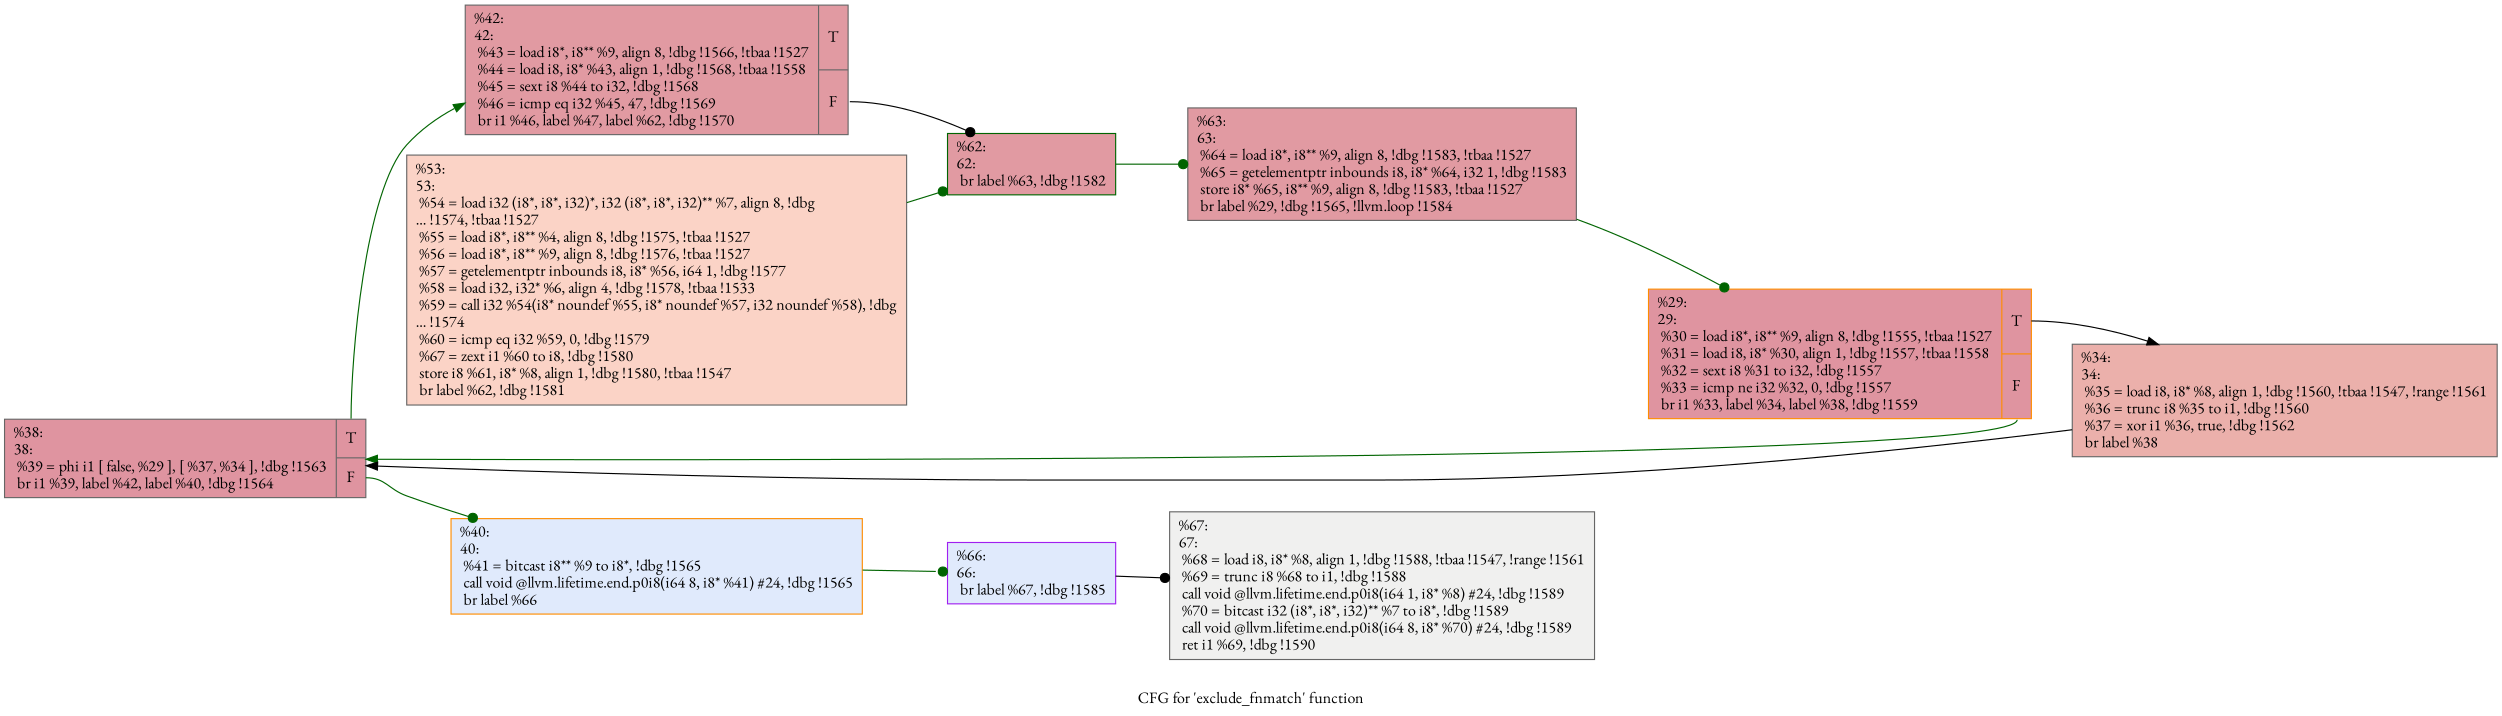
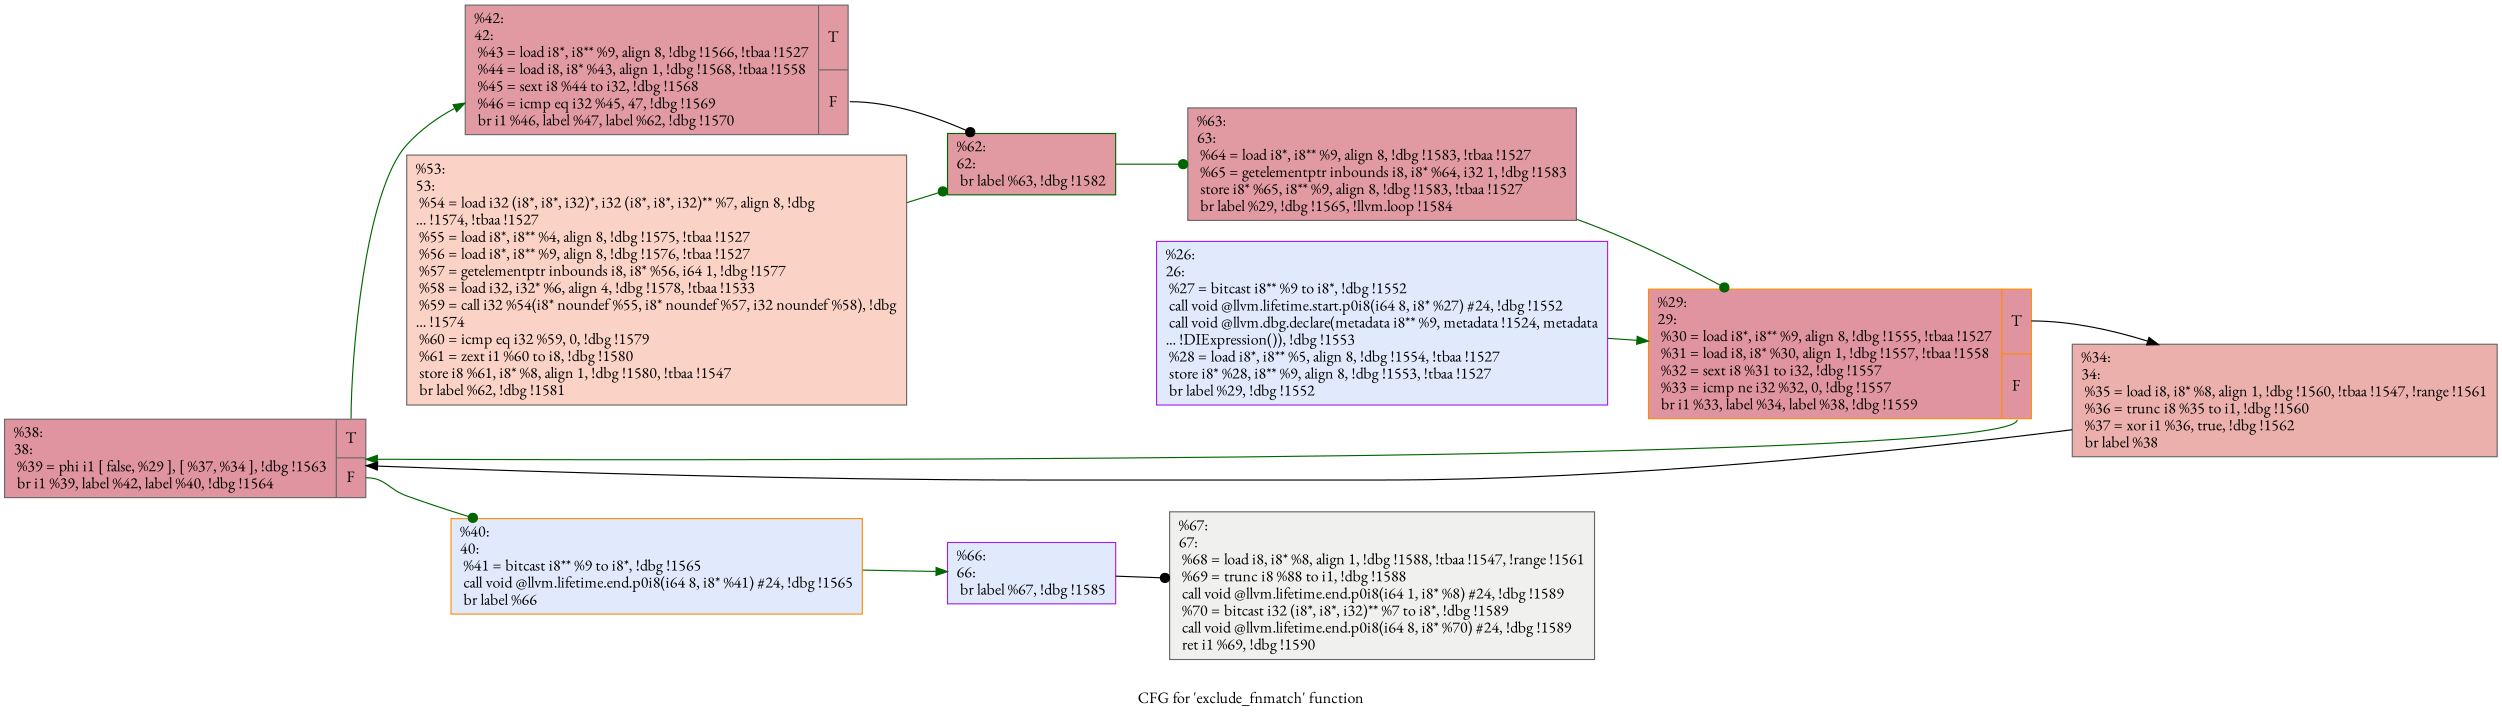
  digraph {
    fontname="EB Garamond"
    label="CFG for 'exclude_fnmatch' function"
    rankdir=LR
    node [color=gray40 fillcolor="#b9d0f970" fontname="EB Garamond" shape=record style=filled]
    edge [arrowhead=normal color=darkgreen fontname="EB Garamond"]
-   n1 [fillcolor="#dedcdb70" label="{%67:\l67:                                               \l  %68 = load i8, i8* %8, align 1, !dbg !1588, !tbaa !1547, !range !1561\l  %69 = trunc i8 %68 to i1, !dbg !1588\l  call void @llvm.lifetime.end.p0i8(i64 1, i8* %8) #24, !dbg !1589\l  %70 = bitcast i32 (i8*, i8*, i32)** %7 to i8*, !dbg !1589\l  call void @llvm.lifetime.end.p0i8(i64 8, i8* %70) #24, !dbg !1589\l  ret i1 %69, !dbg !1590\l}"]
+   n1 [fillcolor="#dedcdb70" label="{%67:\l67:                                               \l  %68 = load i8, i8* %8, align 1, !dbg !1588, !tbaa !1547, !range !1561\l  %69 = trunc i8 %88 to i1, !dbg !1588\l  call void @llvm.lifetime.end.p0i8(i64 1, i8* %8) #24, !dbg !1589\l  %70 = bitcast i32 (i8*, i8*, i32)** %7 to i8*, !dbg !1589\l  call void @llvm.lifetime.end.p0i8(i64 8, i8* %70) #24, !dbg !1589\l  ret i1 %69, !dbg !1590\l}"]
+   n2 [color=purple label="{%26:\l26:                                               \l  %27 = bitcast i8** %9 to i8*, !dbg !1552\l  call void @llvm.lifetime.start.p0i8(i64 8, i8* %27) #24, !dbg !1552\l  call void @llvm.dbg.declare(metadata i8** %9, metadata !1524, metadata\l... !DIExpression()), !dbg !1553\l  %28 = load i8*, i8** %5, align 8, !dbg !1554, !tbaa !1527\l  store i8* %28, i8** %9, align 8, !dbg !1553, !tbaa !1527\l  br label %29, !dbg !1552\l}"]
    n3 [color=darkorange fillcolor="#b70d2870" label="{%29:\l29:                                               \l  %30 = load i8*, i8** %9, align 8, !dbg !1555, !tbaa !1527\l  %31 = load i8, i8* %30, align 1, !dbg !1557, !tbaa !1558\l  %32 = sext i8 %31 to i32, !dbg !1557\l  %33 = icmp ne i32 %32, 0, !dbg !1557\l  br i1 %33, label %34, label %38, !dbg !1559\l|{<s0>T|<s1>F}}"]
    n4 [fillcolor="#d24b4070" label="{%34:\l34:                                               \l  %35 = load i8, i8* %8, align 1, !dbg !1560, !tbaa !1547, !range !1561\l  %36 = trunc i8 %35 to i1, !dbg !1560\l  %37 = xor i1 %36, true, !dbg !1562\l  br label %38\l}"]
    n5 [fillcolor="#b70d2870" label="{%38:\l38:                                               \l  %39 = phi i1 [ false, %29 ], [ %37, %34 ], !dbg !1563\l  br i1 %39, label %42, label %40, !dbg !1564\l|{<s0>T|<s1>F}}"]
    n6 [fillcolor="#bb1b2c70" label="{%42:\l42:                                               \l  %43 = load i8*, i8** %9, align 8, !dbg !1566, !tbaa !1527\l  %44 = load i8, i8* %43, align 1, !dbg !1568, !tbaa !1558\l  %45 = sext i8 %44 to i32, !dbg !1568\l  %46 = icmp eq i32 %45, 47, !dbg !1569\l  br i1 %46, label %47, label %62, !dbg !1570\l|{<s0>T|<s1>F}}"]
    n7 [color=darkorange label="{%40:\l40:                                               \l  %41 = bitcast i8** %9 to i8*, !dbg !1565\l  call void @llvm.lifetime.end.p0i8(i64 8, i8* %41) #24, !dbg !1565\l  br label %66\l}"]
    n8 [color=darkgreen fillcolor="#bb1b2c70" label="{%62:\l62:                                               \l  br label %63, !dbg !1582\l}"]
    n9 [color=purple label="{%66:\l66:                                               \l  br label %67, !dbg !1585\l}"]
    n10 [fillcolor="#bb1b2c70" label="{%63:\l63:                                               \l  %64 = load i8*, i8** %9, align 8, !dbg !1583, !tbaa !1527\l  %65 = getelementptr inbounds i8, i8* %64, i32 1, !dbg !1583\l  store i8* %65, i8** %9, align 8, !dbg !1583, !tbaa !1527\l  br label %29, !dbg !1565, !llvm.loop !1584\l}"]
-   n11 [fillcolor="#f59c7d70" label="{%53:\l53:                                               \l  %54 = load i32 (i8*, i8*, i32)*, i32 (i8*, i8*, i32)** %7, align 8, !dbg\l... !1574, !tbaa !1527\l  %55 = load i8*, i8** %4, align 8, !dbg !1575, !tbaa !1527\l  %56 = load i8*, i8** %9, align 8, !dbg !1576, !tbaa !1527\l  %57 = getelementptr inbounds i8, i8* %56, i64 1, !dbg !1577\l  %58 = load i32, i32* %6, align 4, !dbg !1578, !tbaa !1533\l  %59 = call i32 %54(i8* noundef %55, i8* noundef %57, i32 noundef %58), !dbg\l... !1574\l  %60 = icmp eq i32 %59, 0, !dbg !1579\l  %67 = zext i1 %60 to i8, !dbg !1580\l  store i8 %61, i8* %8, align 1, !dbg !1580, !tbaa !1547\l  br label %62, !dbg !1581\l}"]
+   n11 [fillcolor="#f59c7d70" label="{%53:\l53:                                               \l  %54 = load i32 (i8*, i8*, i32)*, i32 (i8*, i8*, i32)** %7, align 8, !dbg\l... !1574, !tbaa !1527\l  %55 = load i8*, i8** %4, align 8, !dbg !1575, !tbaa !1527\l  %56 = load i8*, i8** %9, align 8, !dbg !1576, !tbaa !1527\l  %57 = getelementptr inbounds i8, i8* %56, i64 1, !dbg !1577\l  %58 = load i32, i32* %6, align 4, !dbg !1578, !tbaa !1533\l  %59 = call i32 %54(i8* noundef %55, i8* noundef %57, i32 noundef %58), !dbg\l... !1574\l  %60 = icmp eq i32 %59, 0, !dbg !1579\l  %61 = zext i1 %60 to i8, !dbg !1580\l  store i8 %61, i8* %8, align 1, !dbg !1580, !tbaa !1547\l  br label %62, !dbg !1581\l}"]
+   n2 -> n3
    n3 -> n4 [color=black tailport=s0]
    n3 -> n5 [tailport=s1]
    n4 -> n5 [color=black]
    n5 -> n6 [tailport=s0]
    n5 -> n7 [arrowhead=dot tailport=s1]
    n6 -> n8 [arrowhead=dot color=black tailport=s1]
-   n7 -> n9 [arrowhead=dot]
+   n7 -> n9
    n8 -> n10 [arrowhead=dot]
    n9 -> n1 [arrowhead=dot color=black]
    n10 -> n3 [arrowhead=dot]
    n11 -> n8 [arrowhead=dot]
  }
